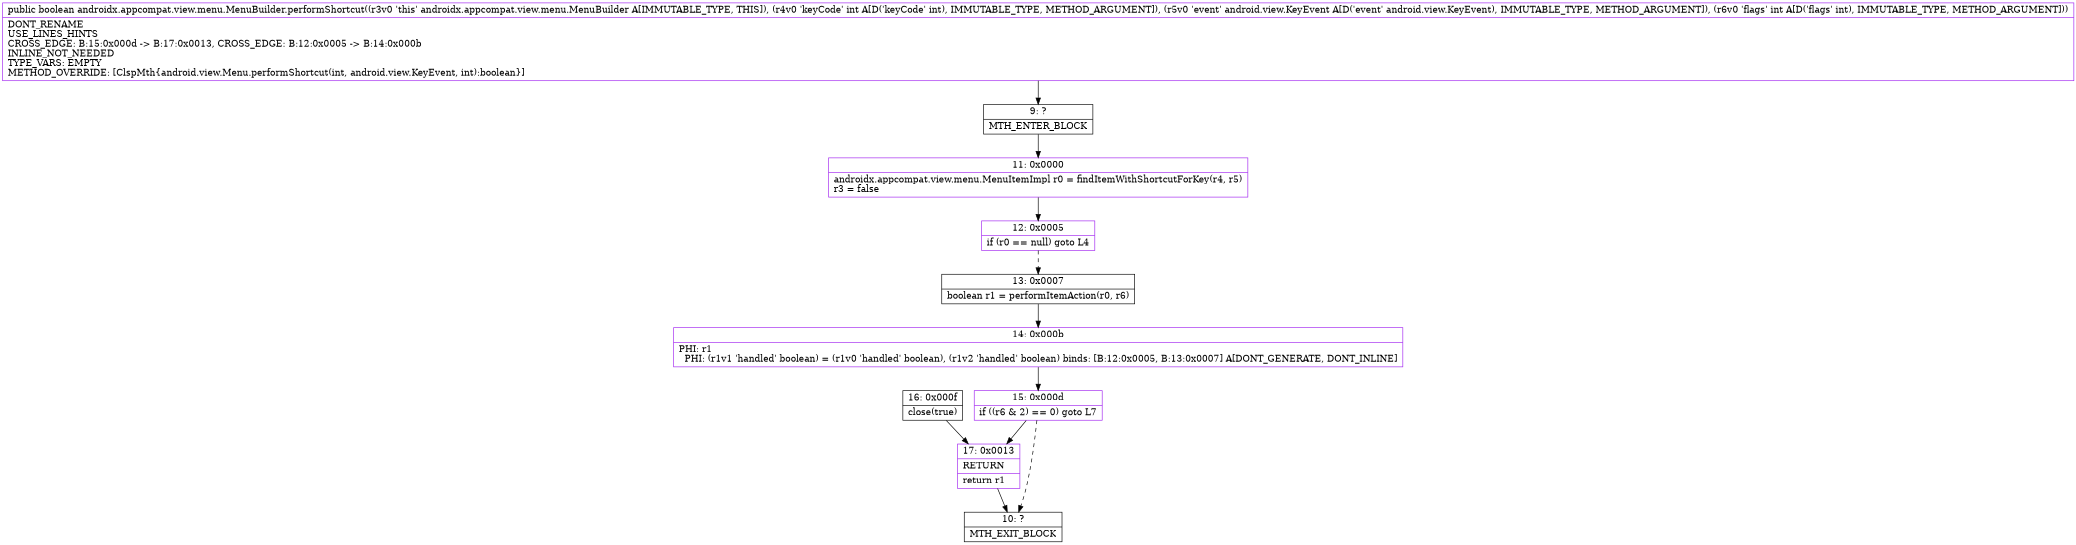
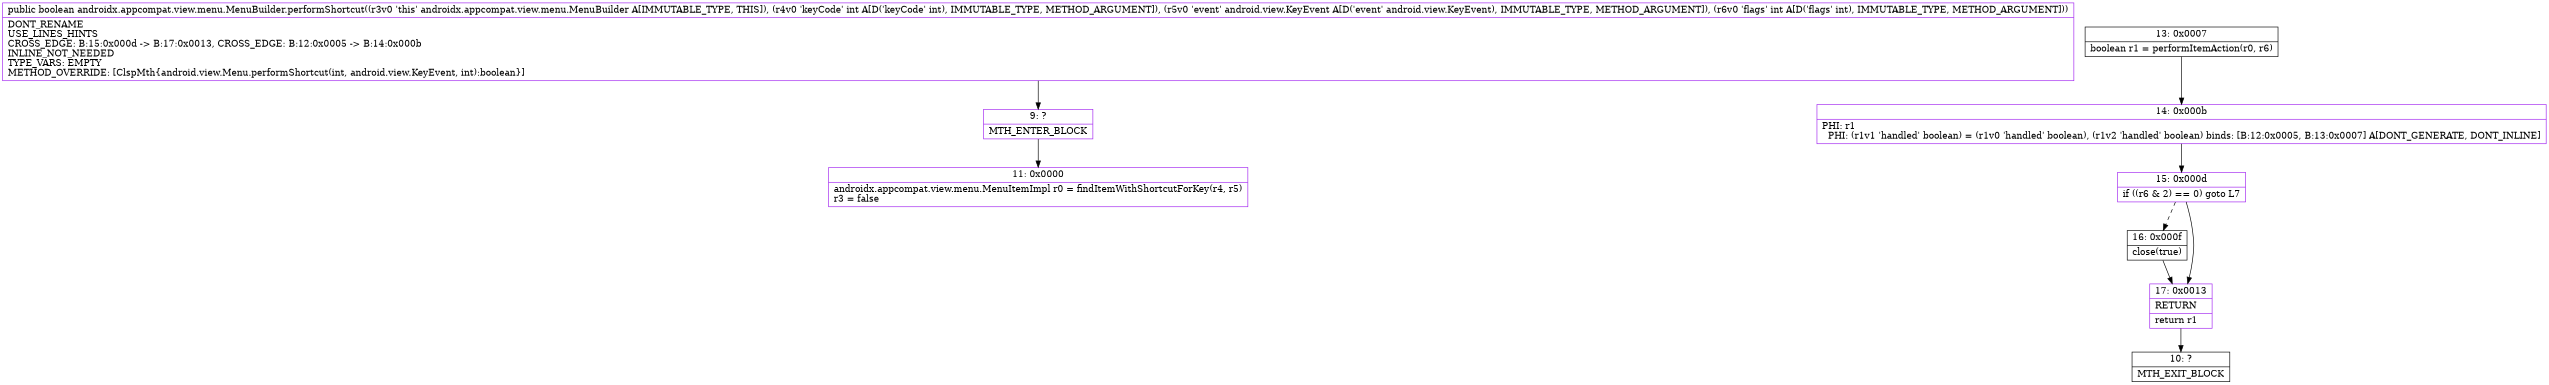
  digraph {
    node [color=purple shape=record]
-   n1 [color=black label="{9\:\ ?|MTH_ENTER_BLOCK\l}"]
+   n1 [label="{9\:\ ?|MTH_ENTER_BLOCK\l}"]
    n2 [label="{11\:\ 0x0000|androidx.appcompat.view.menu.MenuItemImpl r0 = findItemWithShortcutForKey(r4, r5)\lr3 = false\l}"]
-   n3 [label="{12\:\ 0x0005|if (r0 == null) goto L4\l}"]
    n4 [color=black label="{13\:\ 0x0007|boolean r1 = performItemAction(r0, r6)\l}"]
    n5 [label="{14\:\ 0x000b|PHI: r1 \l  PHI: (r1v1 'handled' boolean) = (r1v0 'handled' boolean), (r1v2 'handled' boolean) binds: [B:12:0x0005, B:13:0x0007] A[DONT_GENERATE, DONT_INLINE]\l}"]
    n6 [label="{15\:\ 0x000d|if ((r6 & 2) == 0) goto L7\l}"]
    n7 [color=black label="{16\:\ 0x000f|close(true)\l}"]
    n8 [label="{17\:\ 0x0013|RETURN\l|return r1\l}"]
    n9 [color=black label="{10\:\ ?|MTH_EXIT_BLOCK\l}"]
    n10 [label="{public boolean androidx.appcompat.view.menu.MenuBuilder.performShortcut((r3v0 'this' androidx.appcompat.view.menu.MenuBuilder A[IMMUTABLE_TYPE, THIS]), (r4v0 'keyCode' int A[D('keyCode' int), IMMUTABLE_TYPE, METHOD_ARGUMENT]), (r5v0 'event' android.view.KeyEvent A[D('event' android.view.KeyEvent), IMMUTABLE_TYPE, METHOD_ARGUMENT]), (r6v0 'flags' int A[D('flags' int), IMMUTABLE_TYPE, METHOD_ARGUMENT]))  | DONT_RENAME\lUSE_LINES_HINTS\lCROSS_EDGE: B:15:0x000d \-\> B:17:0x0013, CROSS_EDGE: B:12:0x0005 \-\> B:14:0x000b\lINLINE_NOT_NEEDED\lTYPE_VARS: EMPTY\lMETHOD_OVERRIDE: [ClspMth\{android.view.Menu.performShortcut(int, android.view.KeyEvent, int):boolean\}]\l}"]
    n1 -> n2
-   n2 -> n3
-   n3 -> n4 [style=dashed]
    n4 -> n5
    n5 -> n6
-   n6 -> n9 [style=dashed]
+   n6 -> n7 [style=dashed]
    n6 -> n8
    n7 -> n8
    n8 -> n9
    n10 -> n1
  }
